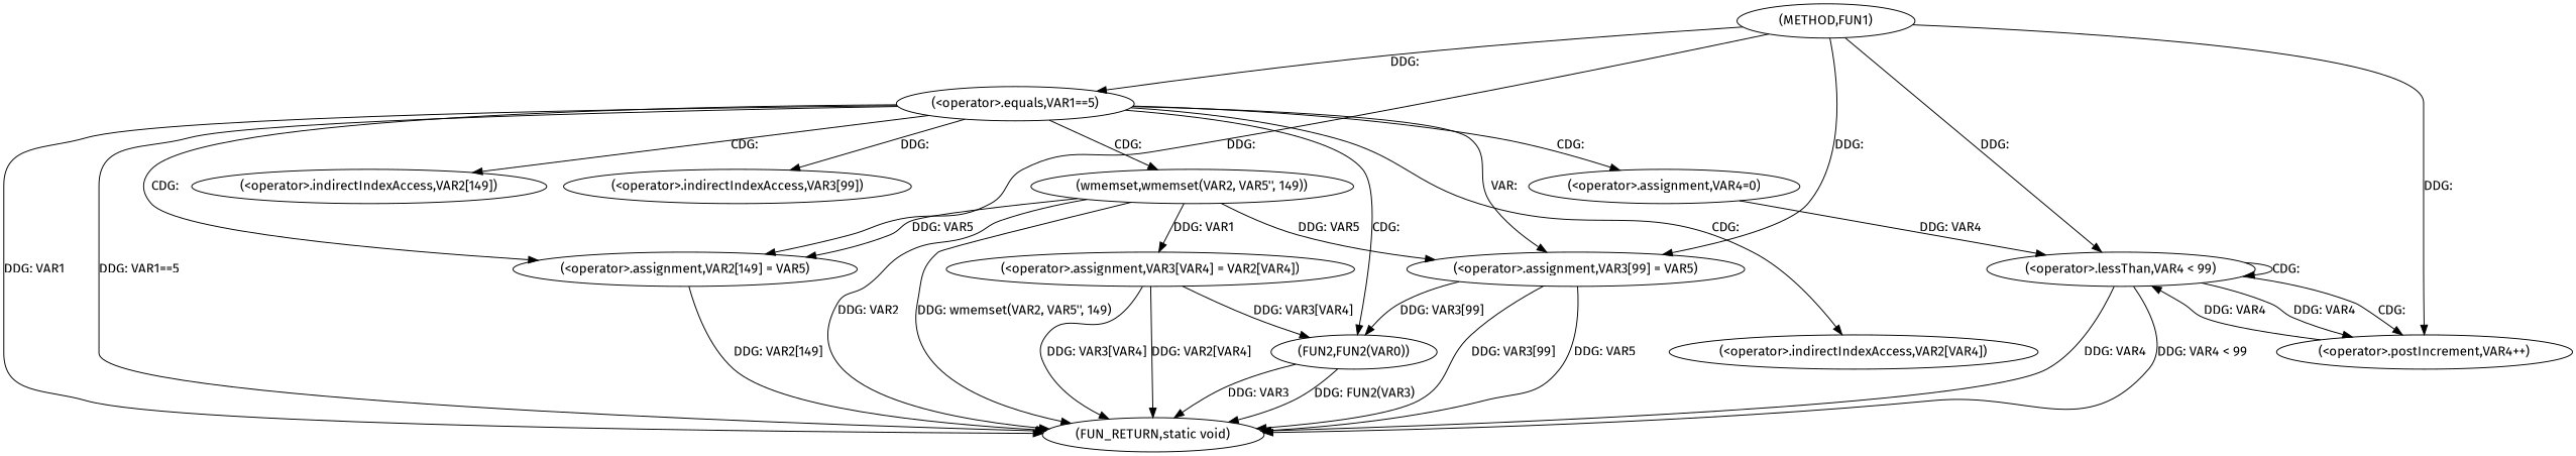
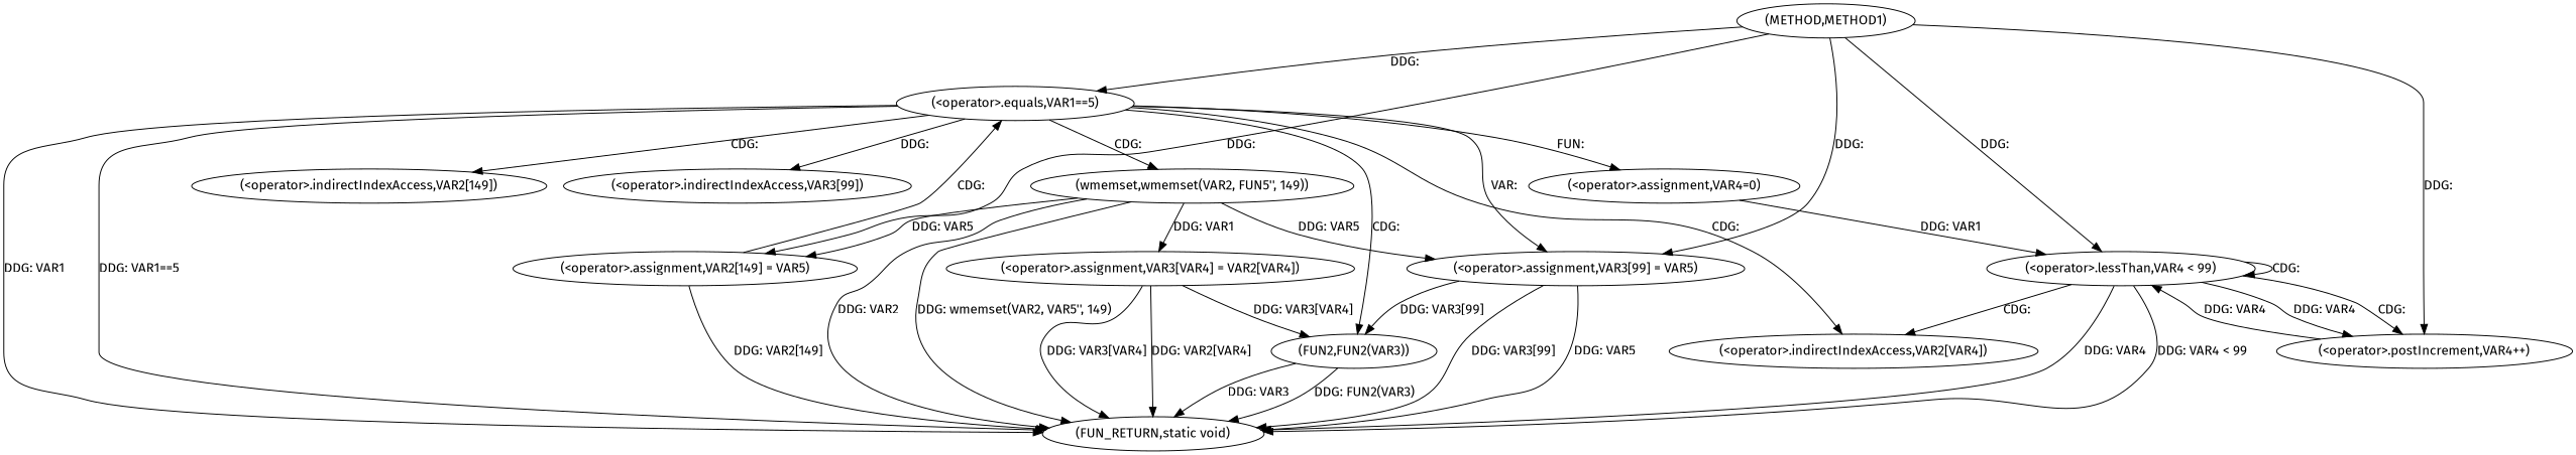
  digraph {
    fontname="Fira Sans"
    node [fontname="Fira Sans"]
    edge [fontname="Fira Sans"]
-   n1 [label="(METHOD,FUN1)"]
+   n1 [label="(METHOD,METHOD1)"]
    n2 [label="(<operator>.equals,VAR1==5)"]
    n3 [label="(<operator>.assignment,VAR2[149] = VAR5)"]
    n4 [label="(<operator>.lessThan,VAR4 < 99)"]
    n5 [label="(<operator>.postIncrement,VAR4++)"]
    n6 [label="(<operator>.assignment,VAR3[99] = VAR5)"]
-   n7 [label="(wmemset,wmemset(VAR2, VAR5'', 149))"]
+   n7 [label="(wmemset,wmemset(VAR2, FUN5'', 149))"]
    n8 [label="(<operator>.assignment,VAR4=0)"]
-   n9 [label="(FUN2,FUN2(VAR0))"]
+   n9 [label="(FUN2,FUN2(VAR3))"]
    n10 [label="(FUN_RETURN,static void)"]
    n11 [label="(<operator>.indirectIndexAccess,VAR2[149])"]
    n12 [label="(<operator>.indirectIndexAccess,VAR3[99])"]
    n13 [label="(<operator>.indirectIndexAccess,VAR2[VAR4])"]
    n14 [label="(<operator>.assignment,VAR3[VAR4] = VAR2[VAR4])"]
    n1 -> n2 [label="DDG: "]
    n1 -> n3 [label="DDG: "]
    n1 -> n4 [label="DDG: "]
    n1 -> n5 [label="DDG: "]
    n1 -> n6 [label="DDG: "]
-   n2 -> n3 [label="CDG: "]
+   n3 -> n2 [label="CDG: "]
    n2 -> n6 [label="VAR: "]
    n2 -> n7 [label="CDG: "]
-   n2 -> n8 [label="CDG: "]
+   n2 -> n8 [label="FUN: "]
    n2 -> n9 [label="CDG: "]
    n2 -> n10 [label="DDG: VAR1"]
    n2 -> n10 [label="DDG: VAR1==5"]
    n2 -> n11 [label="CDG: "]
    n2 -> n12 [label="DDG: "]
    n2 -> n13 [label="CDG: "]
    n3 -> n10 [label="DDG: VAR2[149]"]
    n4 -> n4 [label="CDG: "]
    n4 -> n5 [label="DDG: VAR4"]
    n4 -> n5 [label="CDG: "]
    n4 -> n10 [label="DDG: VAR4"]
    n4 -> n10 [label="DDG: VAR4 < 99"]
+   n4 -> n13 [label="CDG: "]
    n5 -> n4 [label="DDG: VAR4"]
    n6 -> n9 [label="DDG: VAR3[99]"]
    n6 -> n10 [label="DDG: VAR5"]
    n6 -> n10 [label="DDG: VAR3[99]"]
    n7 -> n3 [label="DDG: VAR5"]
    n7 -> n6 [label="DDG: VAR5"]
    n7 -> n10 [label="DDG: VAR2"]
    n7 -> n10 [label="DDG: wmemset(VAR2, VAR5'', 149)"]
    n7 -> n14 [label="DDG: VAR1"]
-   n8 -> n4 [label="DDG: VAR4"]
+   n8 -> n4 [label="DDG: VAR1"]
    n9 -> n10 [label="DDG: FUN2(VAR3)"]
    n9 -> n10 [label="DDG: VAR3"]
    n14 -> n9 [label="DDG: VAR3[VAR4]"]
    n14 -> n10 [label="DDG: VAR2[VAR4]"]
    n14 -> n10 [label="DDG: VAR3[VAR4]"]
  }
